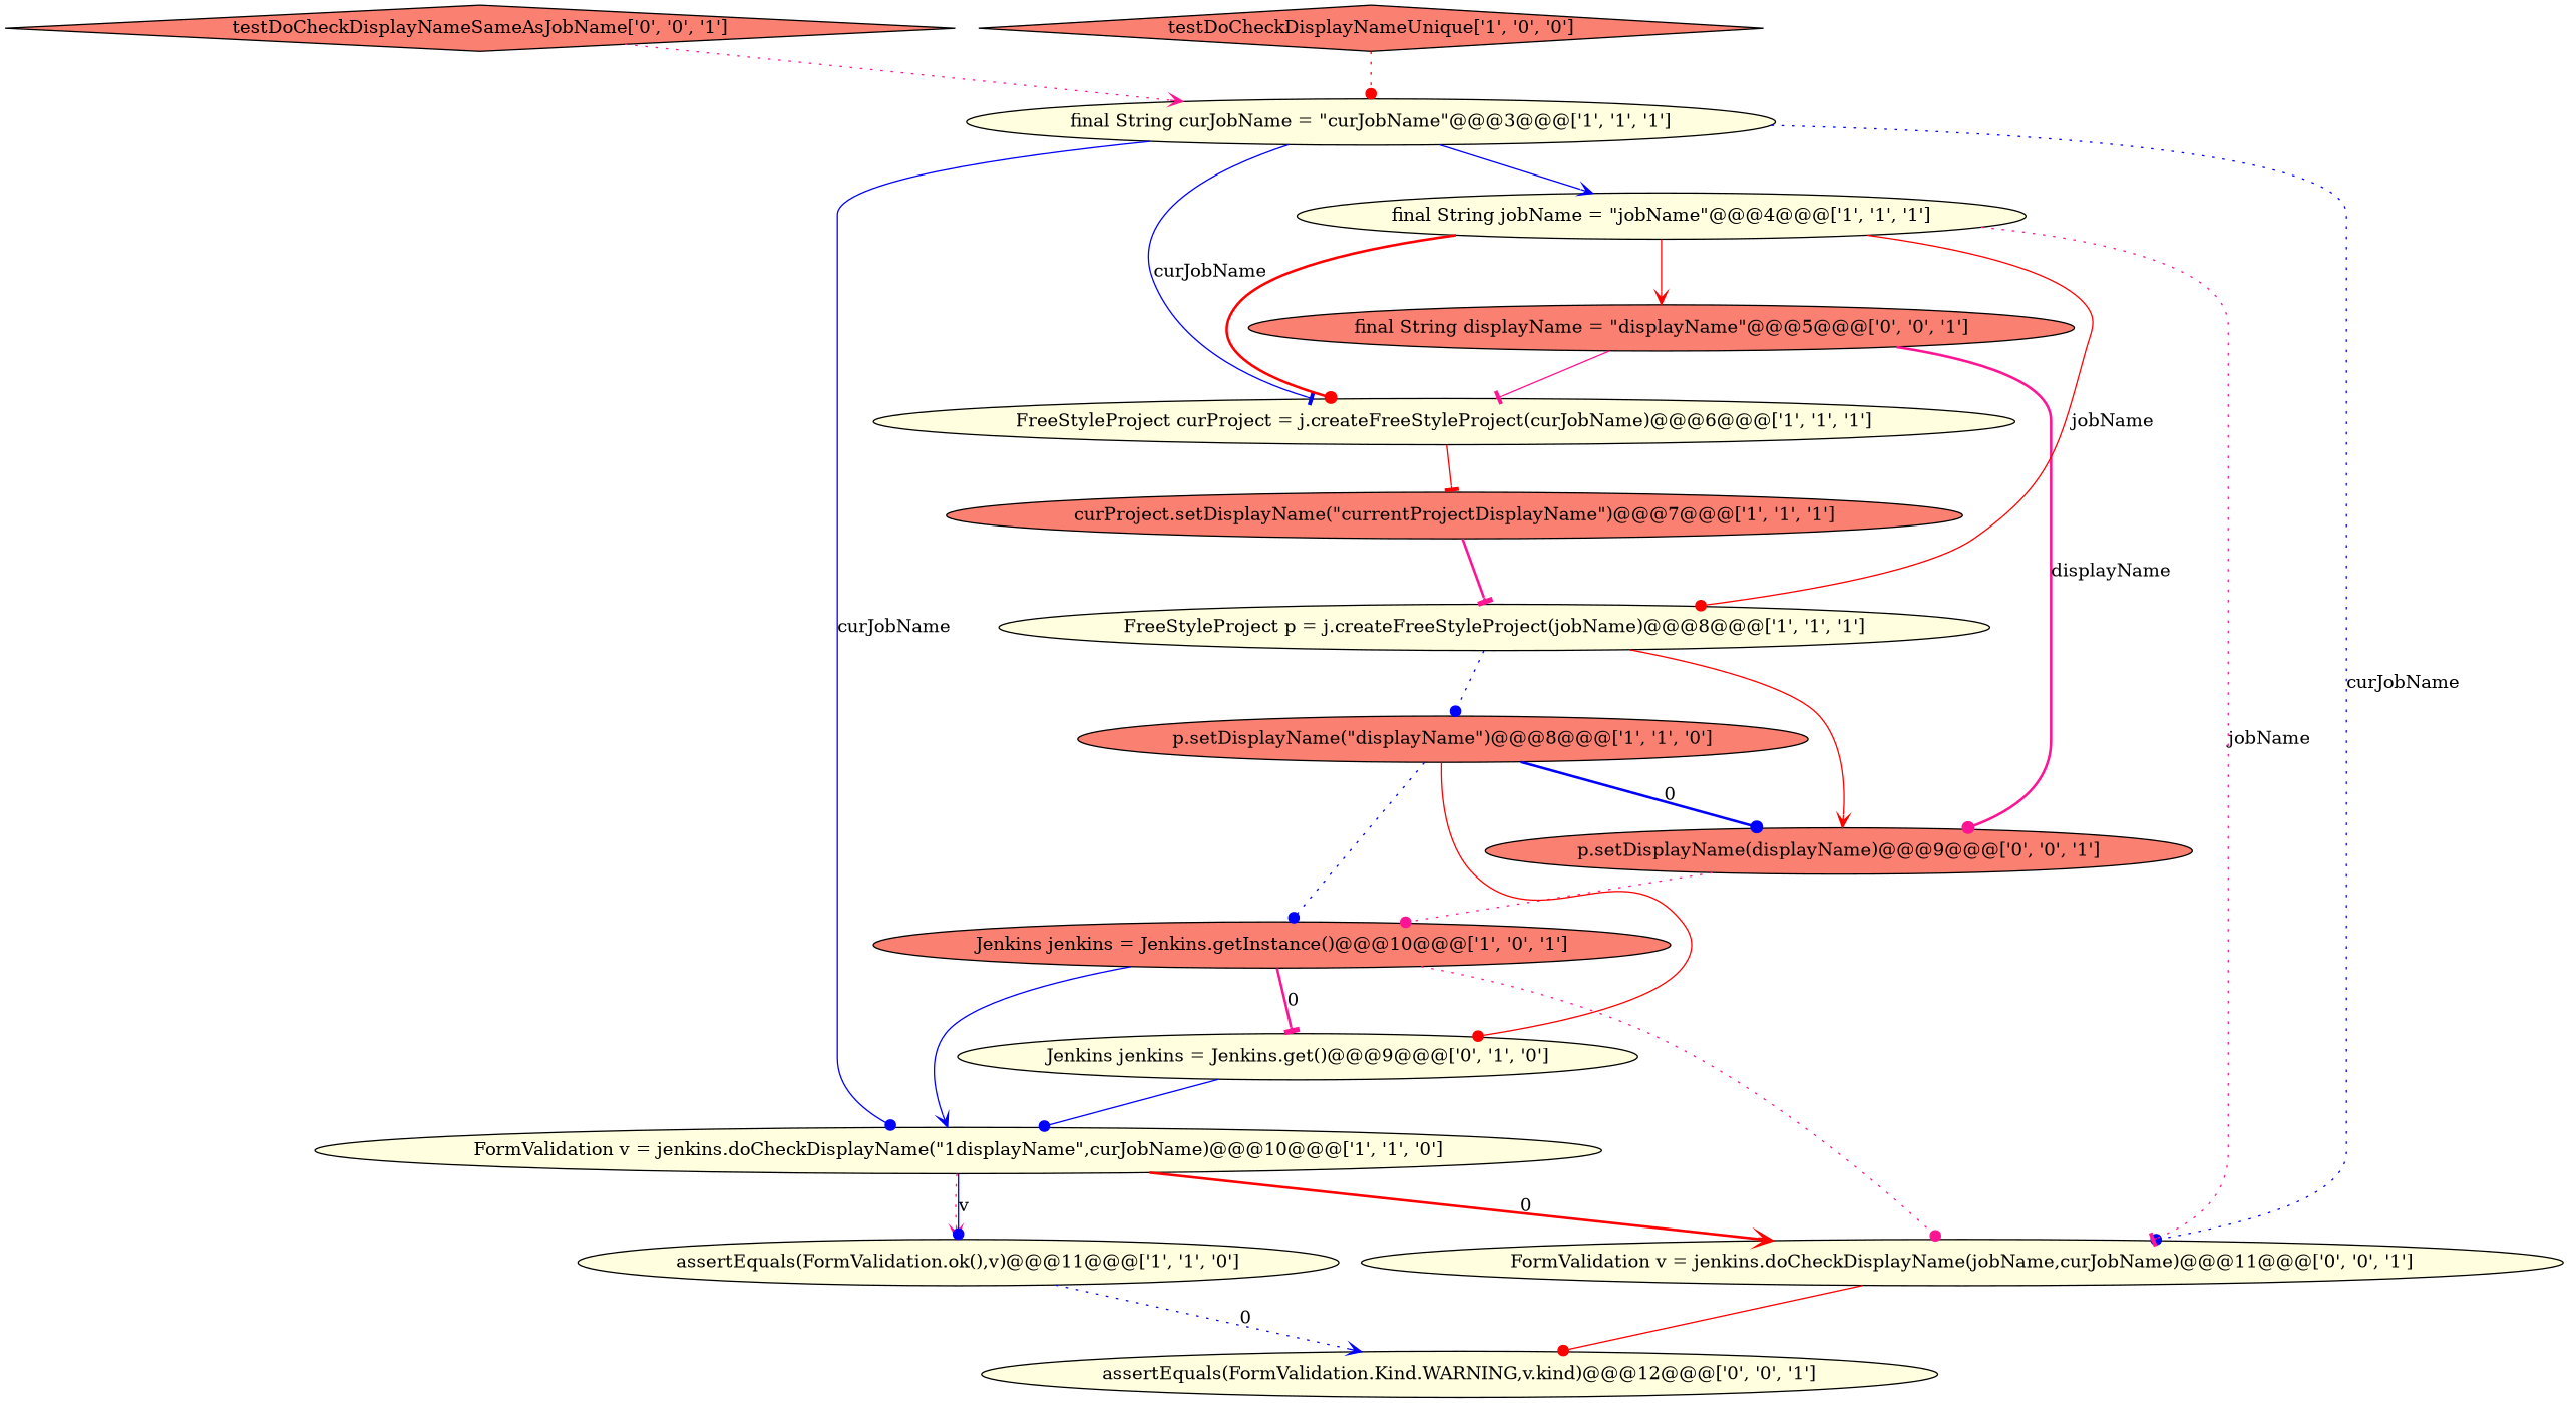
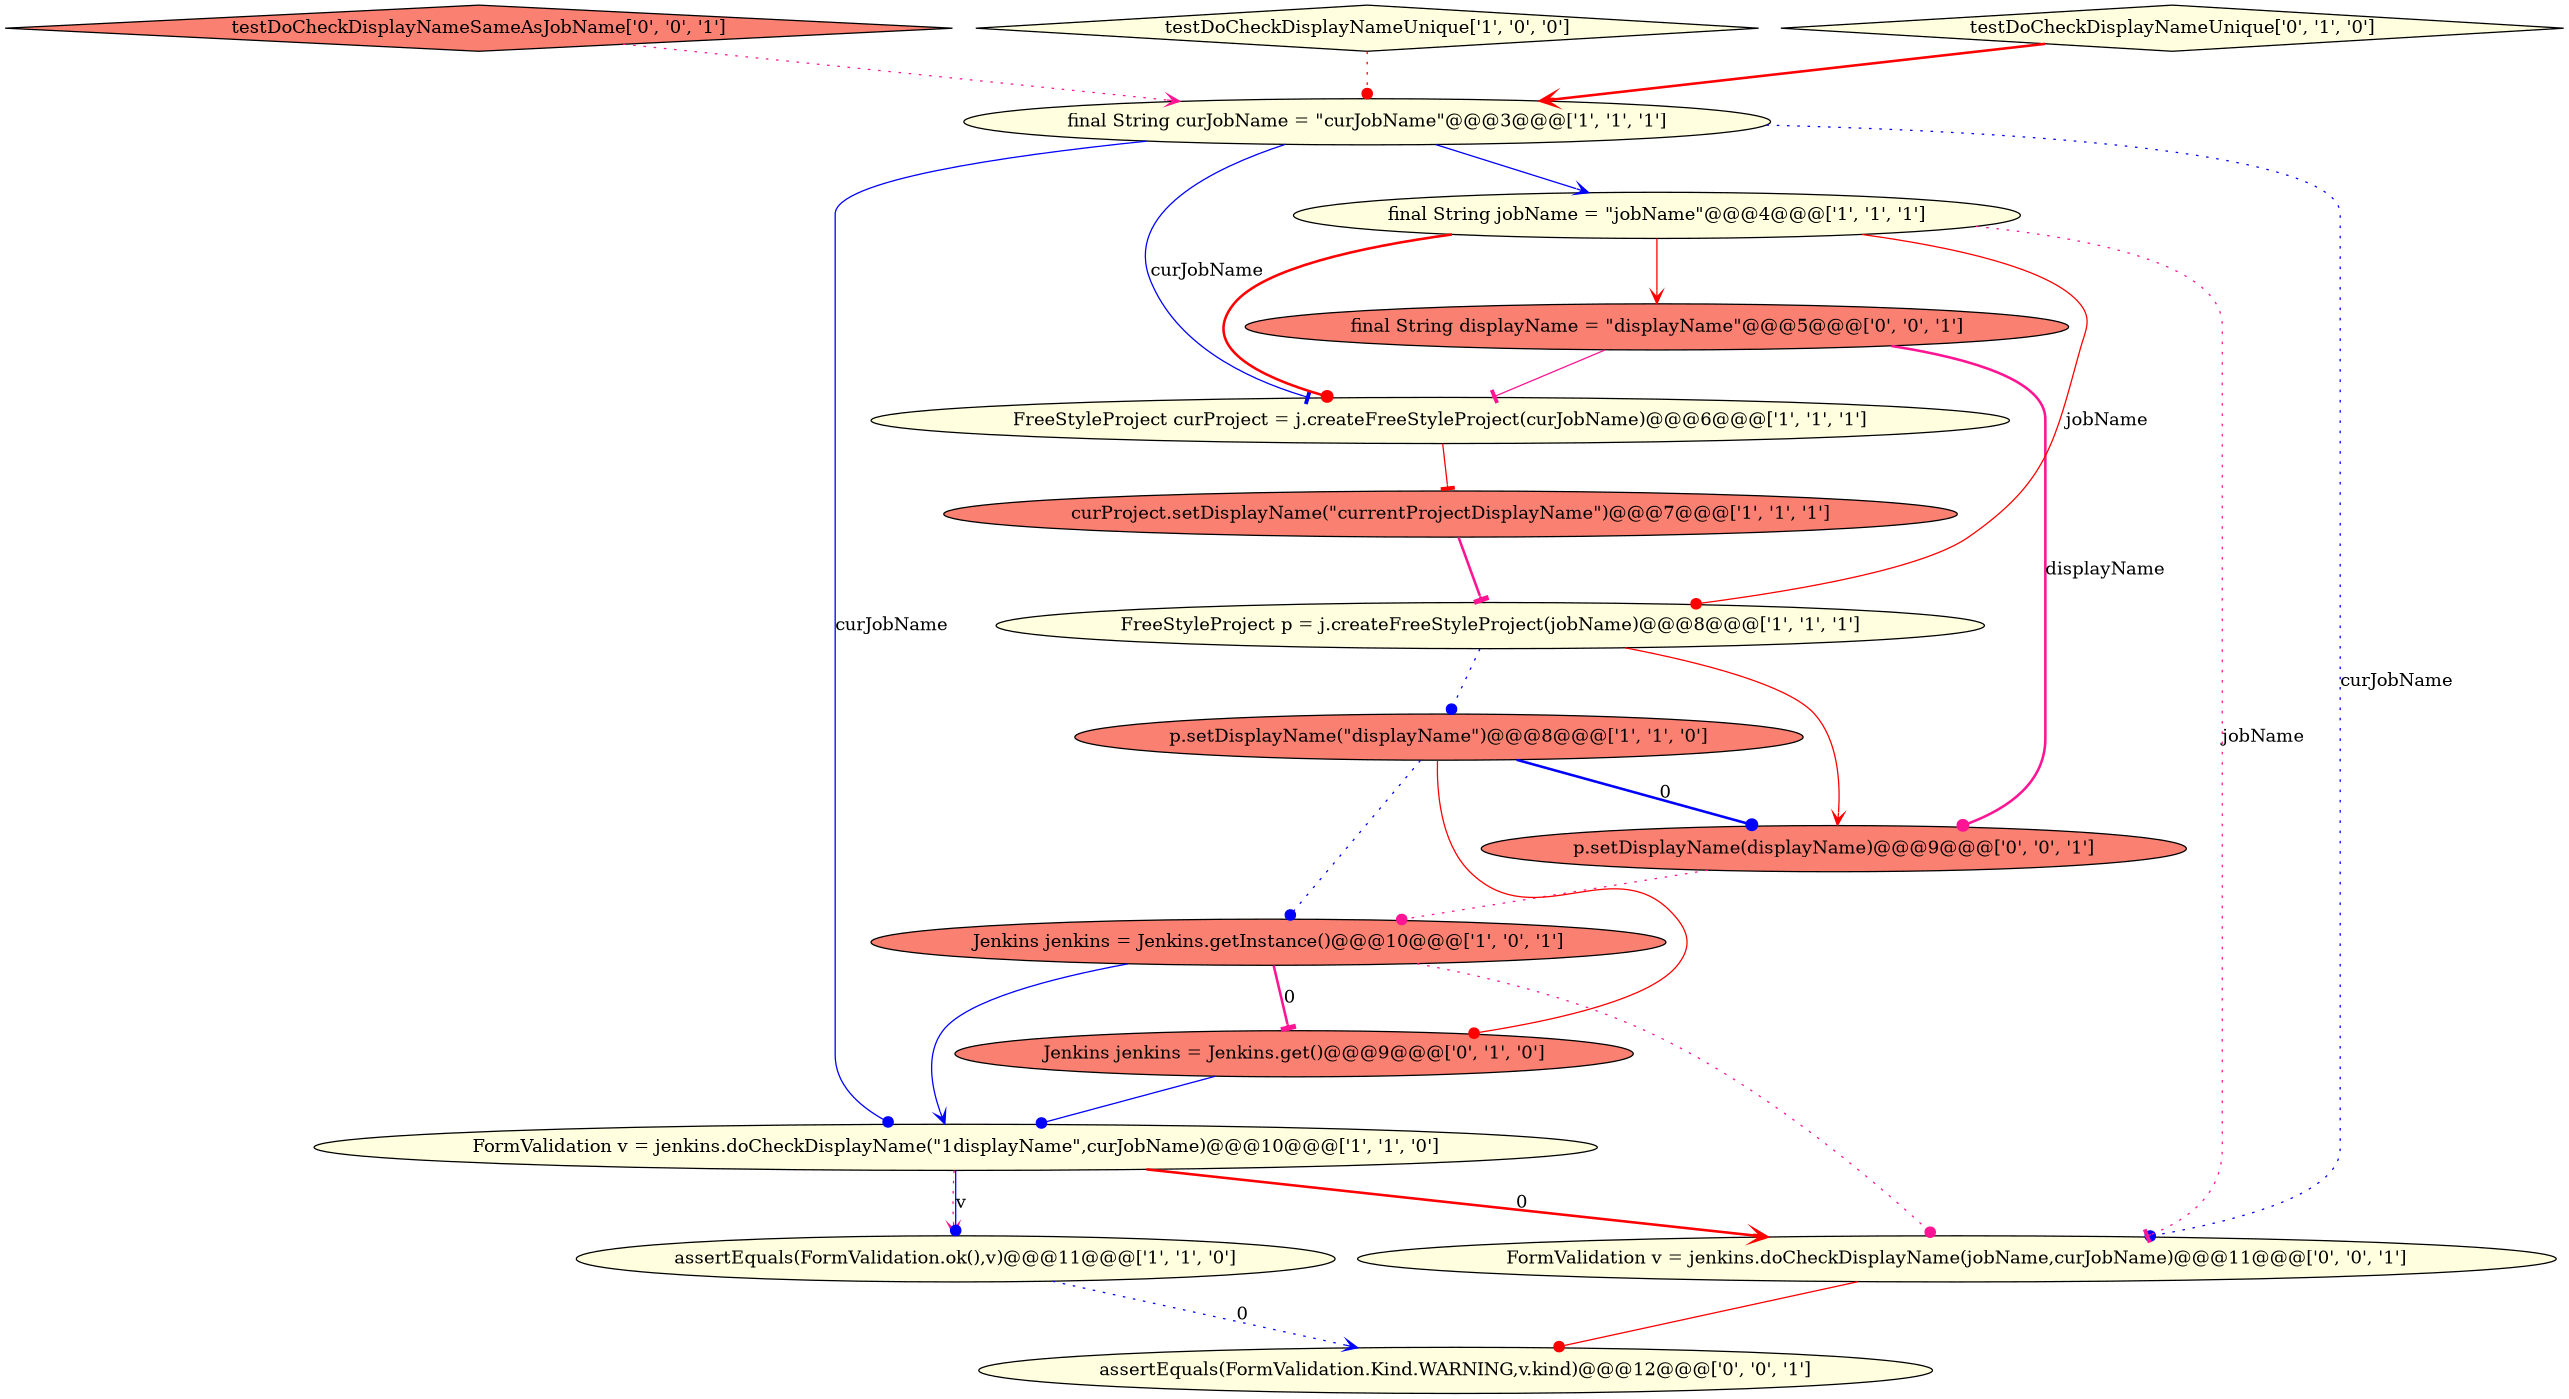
  digraph {
    node [fillcolor=lightyellow shape=ellipse style=filled]
    edge [arrowhead=dot color=blue style=solid]
    n1 [label="FreeStyleProject p = j.createFreeStyleProject(jobName)@@@8@@@['1', '1', '1']"]
    n2 [fillcolor=salmon label="p.setDisplayName(displayName)@@@9@@@['0', '0', '1']"]
    n3 [fillcolor=salmon label="p.setDisplayName(\"displayName\")@@@8@@@['1', '1', '0']"]
    n4 [fillcolor=salmon label="Jenkins jenkins = Jenkins.getInstance()@@@10@@@['1', '0', '1']"]
-   n5 [label="Jenkins jenkins = Jenkins.get()@@@9@@@['0', '1', '0']"]
+   n5 [fillcolor=salmon label="Jenkins jenkins = Jenkins.get()@@@9@@@['0', '1', '0']"]
    n6 [label="assertEquals(FormValidation.Kind.WARNING,v.kind)@@@12@@@['0', '0', '1']"]
    n7 [fillcolor=salmon label="final String displayName = \"displayName\"@@@5@@@['0', '0', '1']"]
    n8 [label="FreeStyleProject curProject = j.createFreeStyleProject(curJobName)@@@6@@@['1', '1', '1']"]
    n9 [fillcolor=salmon label="curProject.setDisplayName(\"currentProjectDisplayName\")@@@7@@@['1', '1', '1']"]
    n10 [label="FormValidation v = jenkins.doCheckDisplayName(\"1displayName\",curJobName)@@@10@@@['1', '1', '0']"]
    n11 [label="FormValidation v = jenkins.doCheckDisplayName(jobName,curJobName)@@@11@@@['0', '0', '1']"]
    n12 [fillcolor=salmon label="testDoCheckDisplayNameSameAsJobName['0', '0', '1']" shape=diamond]
    n13 [label="final String curJobName = \"curJobName\"@@@3@@@['1', '1', '1']"]
    n14 [label="final String jobName = \"jobName\"@@@4@@@['1', '1', '1']"]
    n15 [label="assertEquals(FormValidation.ok(),v)@@@11@@@['1', '1', '0']"]
-   n16 [fillcolor=salmon label="testDoCheckDisplayNameUnique['1', '0', '0']" shape=diamond]
+   n16 [label="testDoCheckDisplayNameUnique['1', '0', '0']" shape=diamond]
+   n17 [label="testDoCheckDisplayNameUnique['0', '1', '0']" shape=diamond]
    n1 -> n2 [arrowhead=vee color=red]
    n1 -> n3 [style=dotted]
    n2 -> n4 [color=deeppink style=dotted]
    n3 -> n2 [label=0 style=bold]
    n3 -> n4 [style=dotted]
    n3 -> n5 [color=red]
    n4 -> n5 [arrowhead=tee color=deeppink label=0 style=bold]
    n4 -> n10 [arrowhead=vee]
    n4 -> n11 [color=deeppink style=dotted]
    n5 -> n10
    n7 -> n2 [color=deeppink label=displayName style=bold]
    n7 -> n8 [arrowhead=tee color=deeppink]
    n8 -> n9 [arrowhead=tee color=red]
    n9 -> n1 [arrowhead=tee color=deeppink style=bold]
    n10 -> n11 [arrowhead=vee color=red label=0 style=bold]
    n10 -> n15 [arrowhead=vee color=deeppink style=dotted]
    n10 -> n15 [label=v]
    n11 -> n6 [color=red]
    n12 -> n13 [arrowhead=vee color=deeppink style=dotted]
    n13 -> n8 [arrowhead=tee label=curJobName]
    n13 -> n10 [label=curJobName]
    n13 -> n11 [label=curJobName style=dotted]
    n13 -> n14 [arrowhead=vee]
    n14 -> n1 [color=red label=jobName]
    n14 -> n7 [arrowhead=vee color=red]
    n14 -> n8 [color=red style=bold]
    n14 -> n11 [arrowhead=tee color=deeppink label=jobName style=dotted]
    n15 -> n6 [arrowhead=vee label=0 style=dotted]
    n16 -> n13 [color=red style=dotted]
+   n17 -> n13 [arrowhead=vee color=red style=bold]
  }
